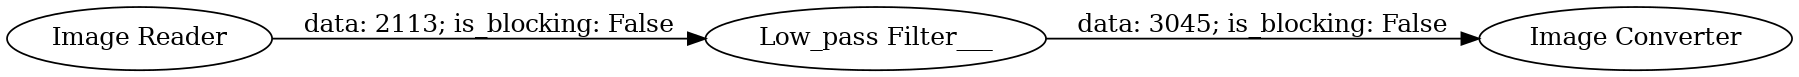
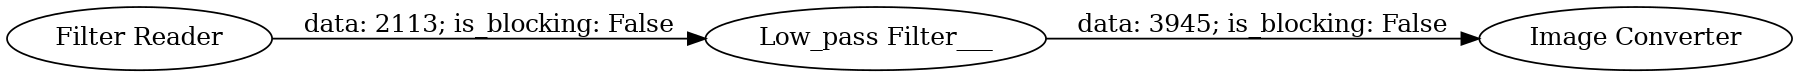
  digraph {
    rankdir=LR
    n1 [label="Image Converter"]
-   n2 [label="Image Reader"]
+   n2 [label="Filter Reader"]
    n3 [label="Low_pass Filter___"]
    n2 -> n3 [label="data: 2113; is_blocking: False"]
-   n3 -> n1 [label="data: 3045; is_blocking: False"]
+   n3 -> n1 [label="data: 3945; is_blocking: False"]
  }
